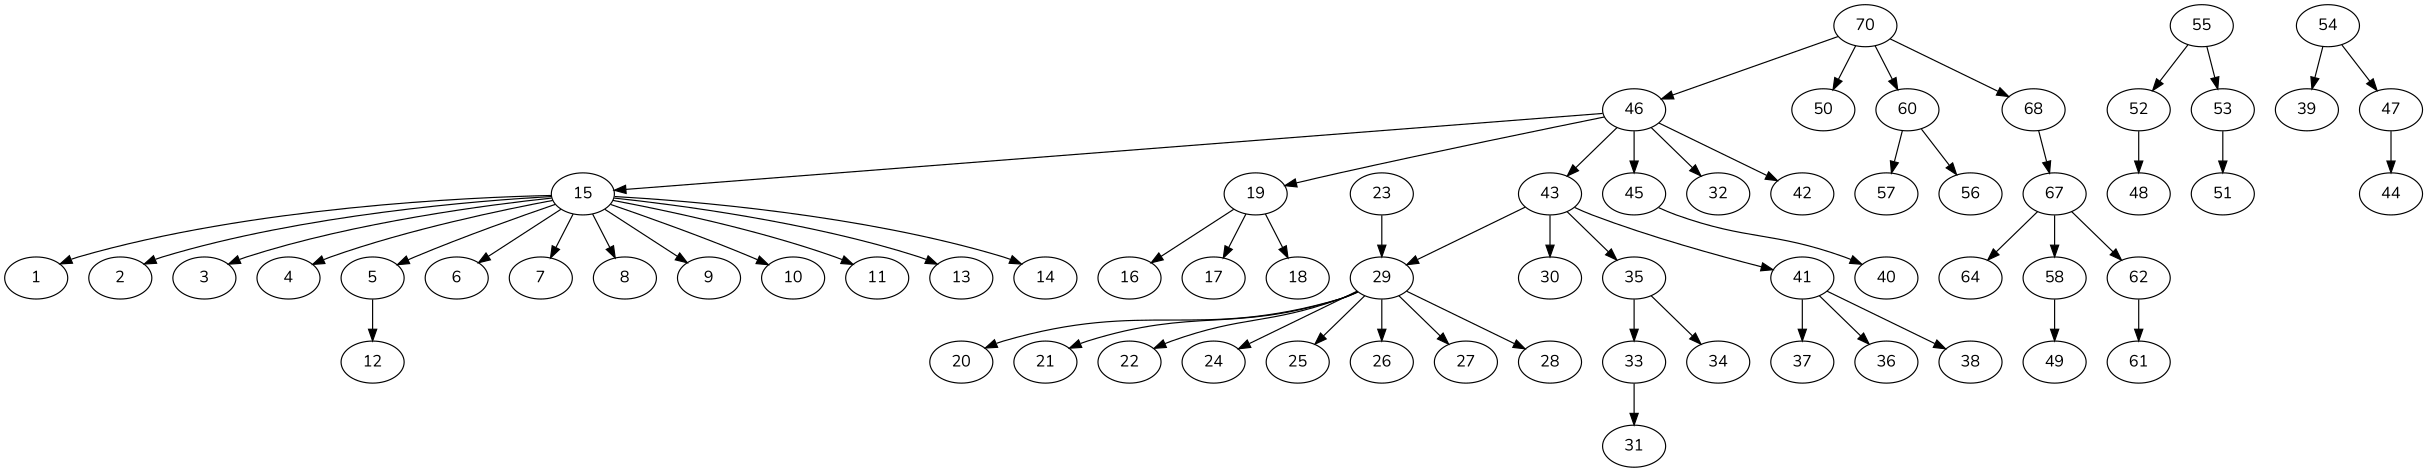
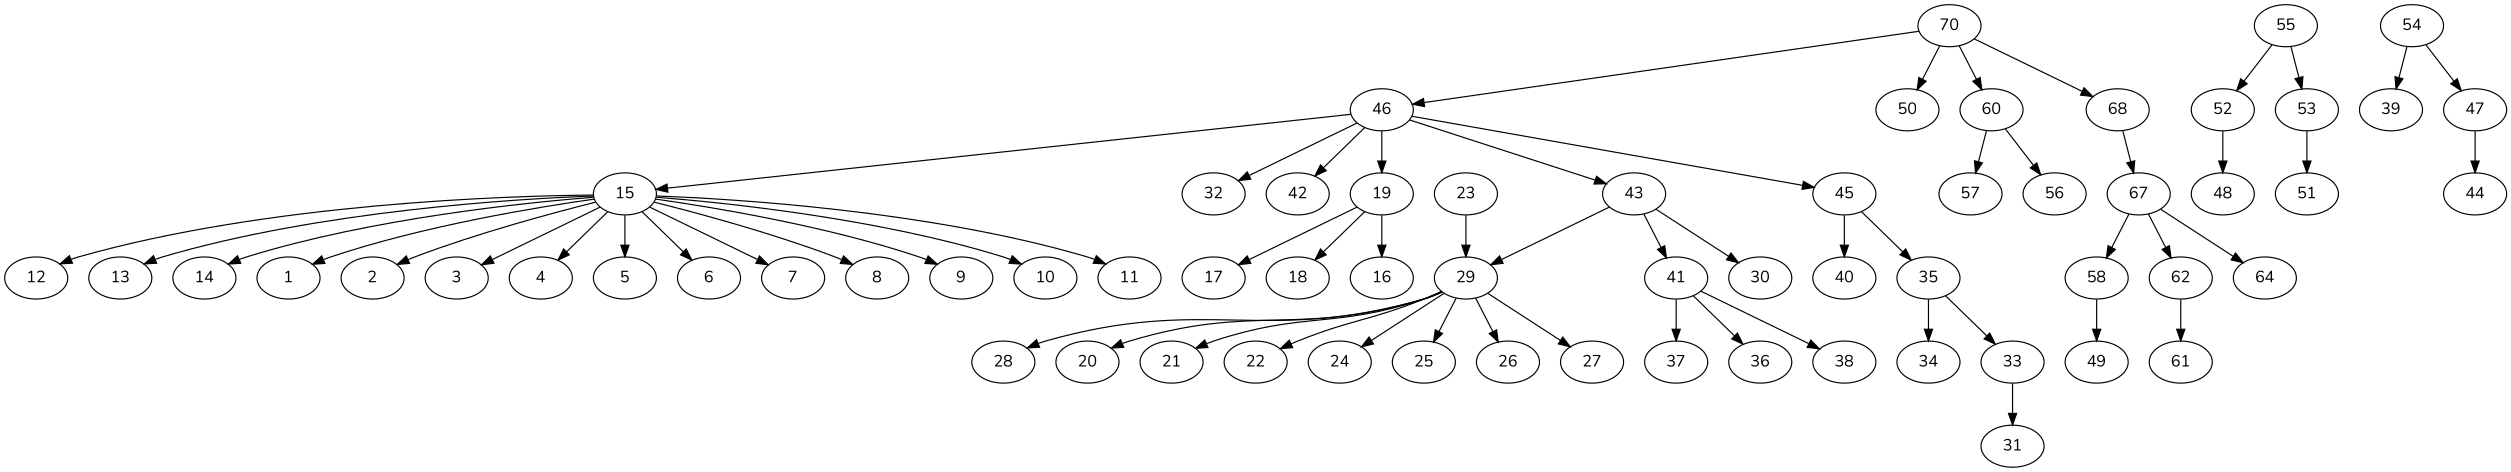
  digraph {
    fontname=Nunito
    node [fontname=Nunito]
    edge [fontname=Nunito]
    15
    1
    2
    3
    4
    5
    6
    7
    8
    9
    10
    11
    12
    13
    14
    46
    19
    43
    45
    32
    42
    16
    17
    18
    29
    30
    35
    41
    40
    20
    21
    22
    24
    25
    26
    27
    28
    33
    34
    37
    36
    38
    23
    31
    70
    50
    60
    68
    57
    56
    67
    64
    58
    62
    52
    48
    55
    53
    51
    54
    39
    47
    44
    49
    61
    15 -> 1
    15 -> 2
    15 -> 3
    15 -> 4
    15 -> 5
    15 -> 6
    15 -> 7
    15 -> 8
    15 -> 9
    15 -> 10
    15 -> 11
-   5 -> 12
+   15 -> 12
    15 -> 13
    15 -> 14
    46 -> 15
    46 -> 19
    46 -> 43
    46 -> 45
    46 -> 32
    46 -> 42
    19 -> 16
    19 -> 17
    19 -> 18
    43 -> 29
    43 -> 30
-   43 -> 35
+   45 -> 35
    43 -> 41
    45 -> 40
    29 -> 20
    29 -> 21
    29 -> 22
    29 -> 24
    29 -> 25
    29 -> 26
    29 -> 27
    29 -> 28
    35 -> 33
    35 -> 34
    41 -> 37
    41 -> 36
    41 -> 38
    33 -> 31
    23 -> 29
    70 -> 46
    70 -> 50
    70 -> 60
    70 -> 68
    60 -> 57
    60 -> 56
    68 -> 67
    67 -> 64
    67 -> 58
    67 -> 62
    58 -> 49
    62 -> 61
    52 -> 48
    55 -> 52
    55 -> 53
    53 -> 51
    54 -> 39
    54 -> 47
    47 -> 44
  }
